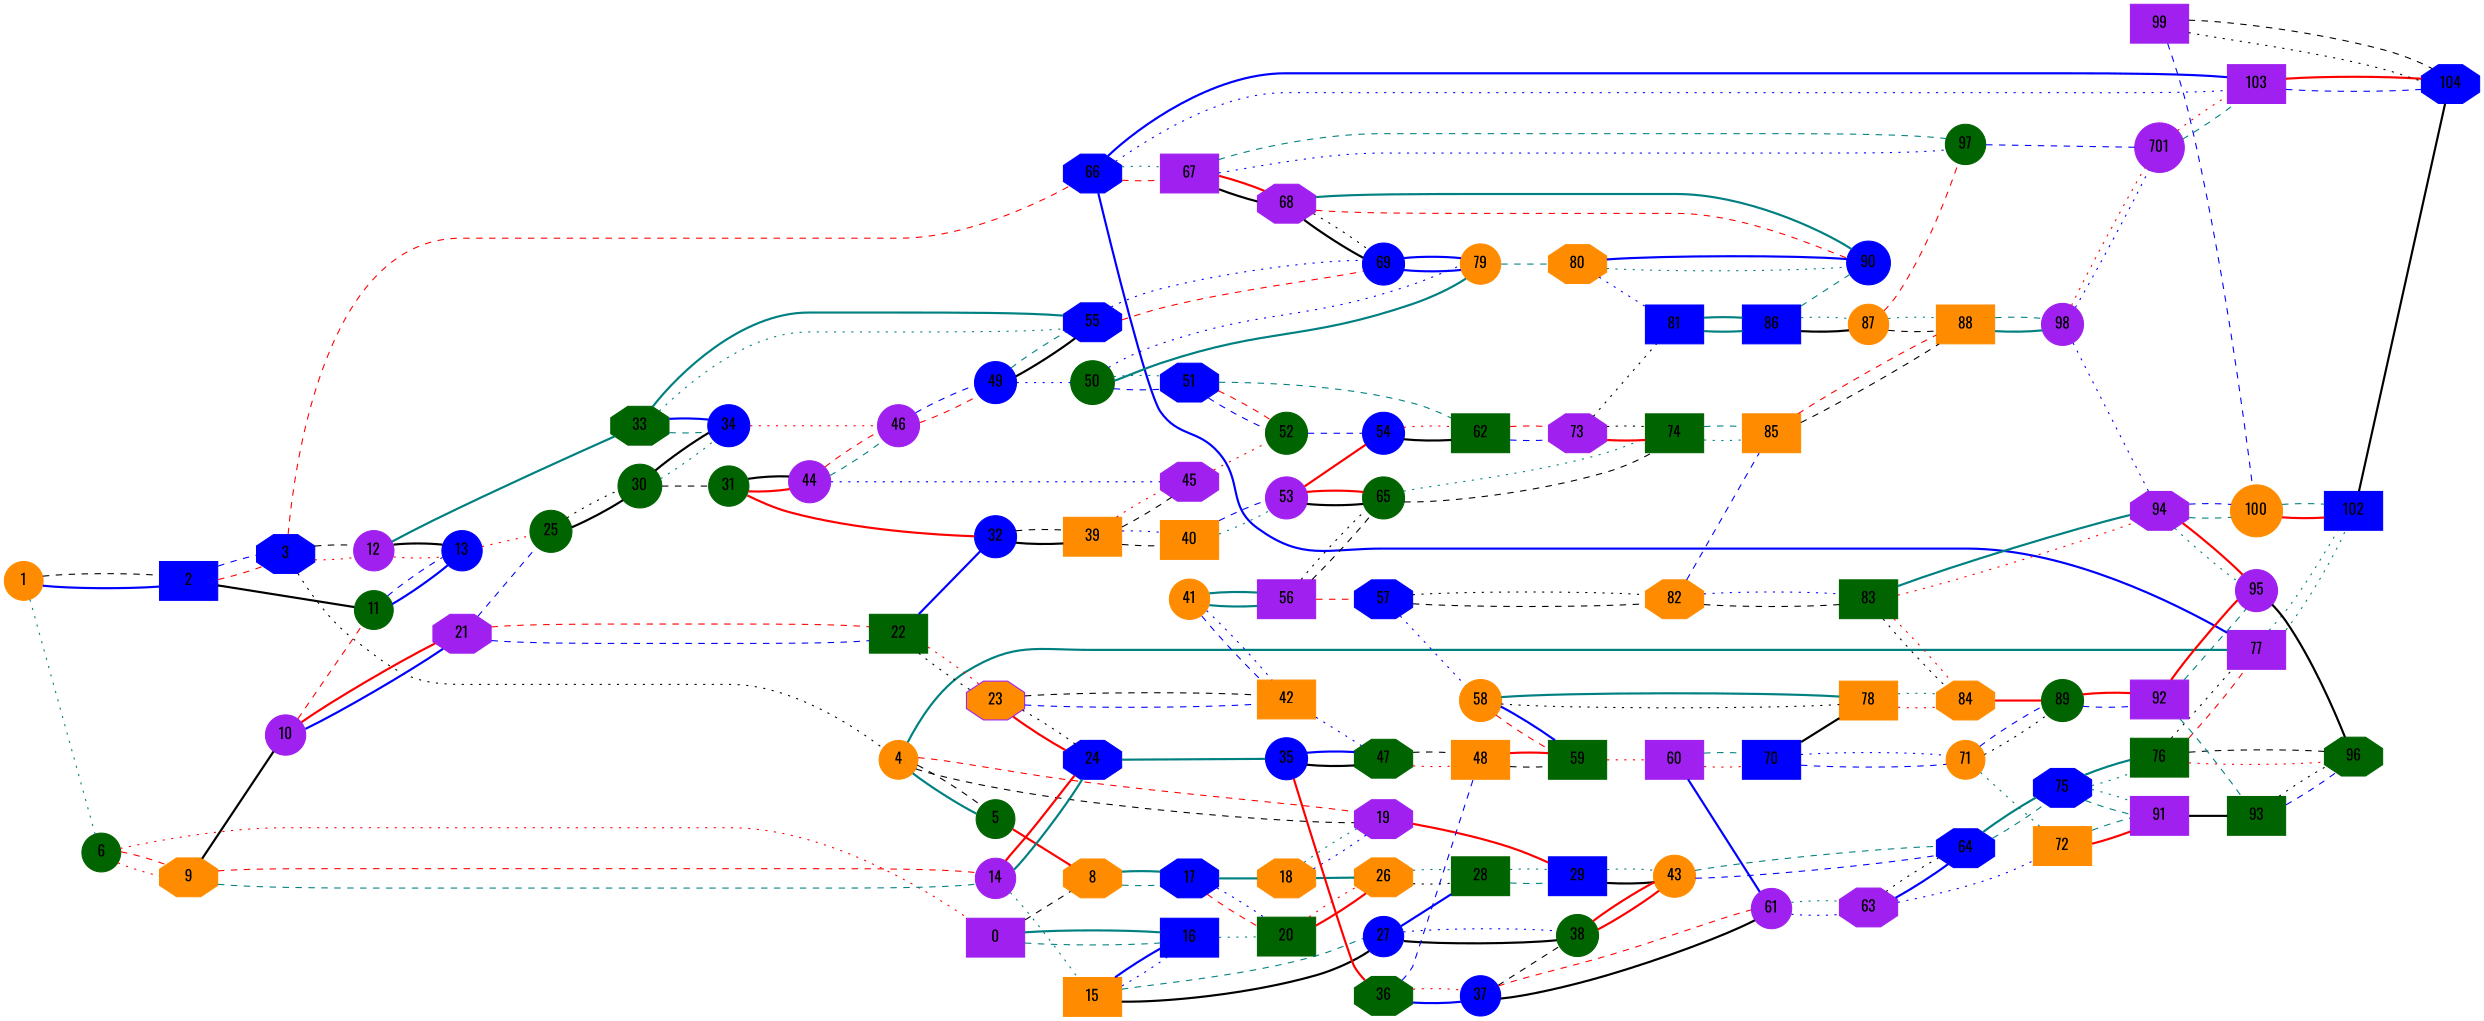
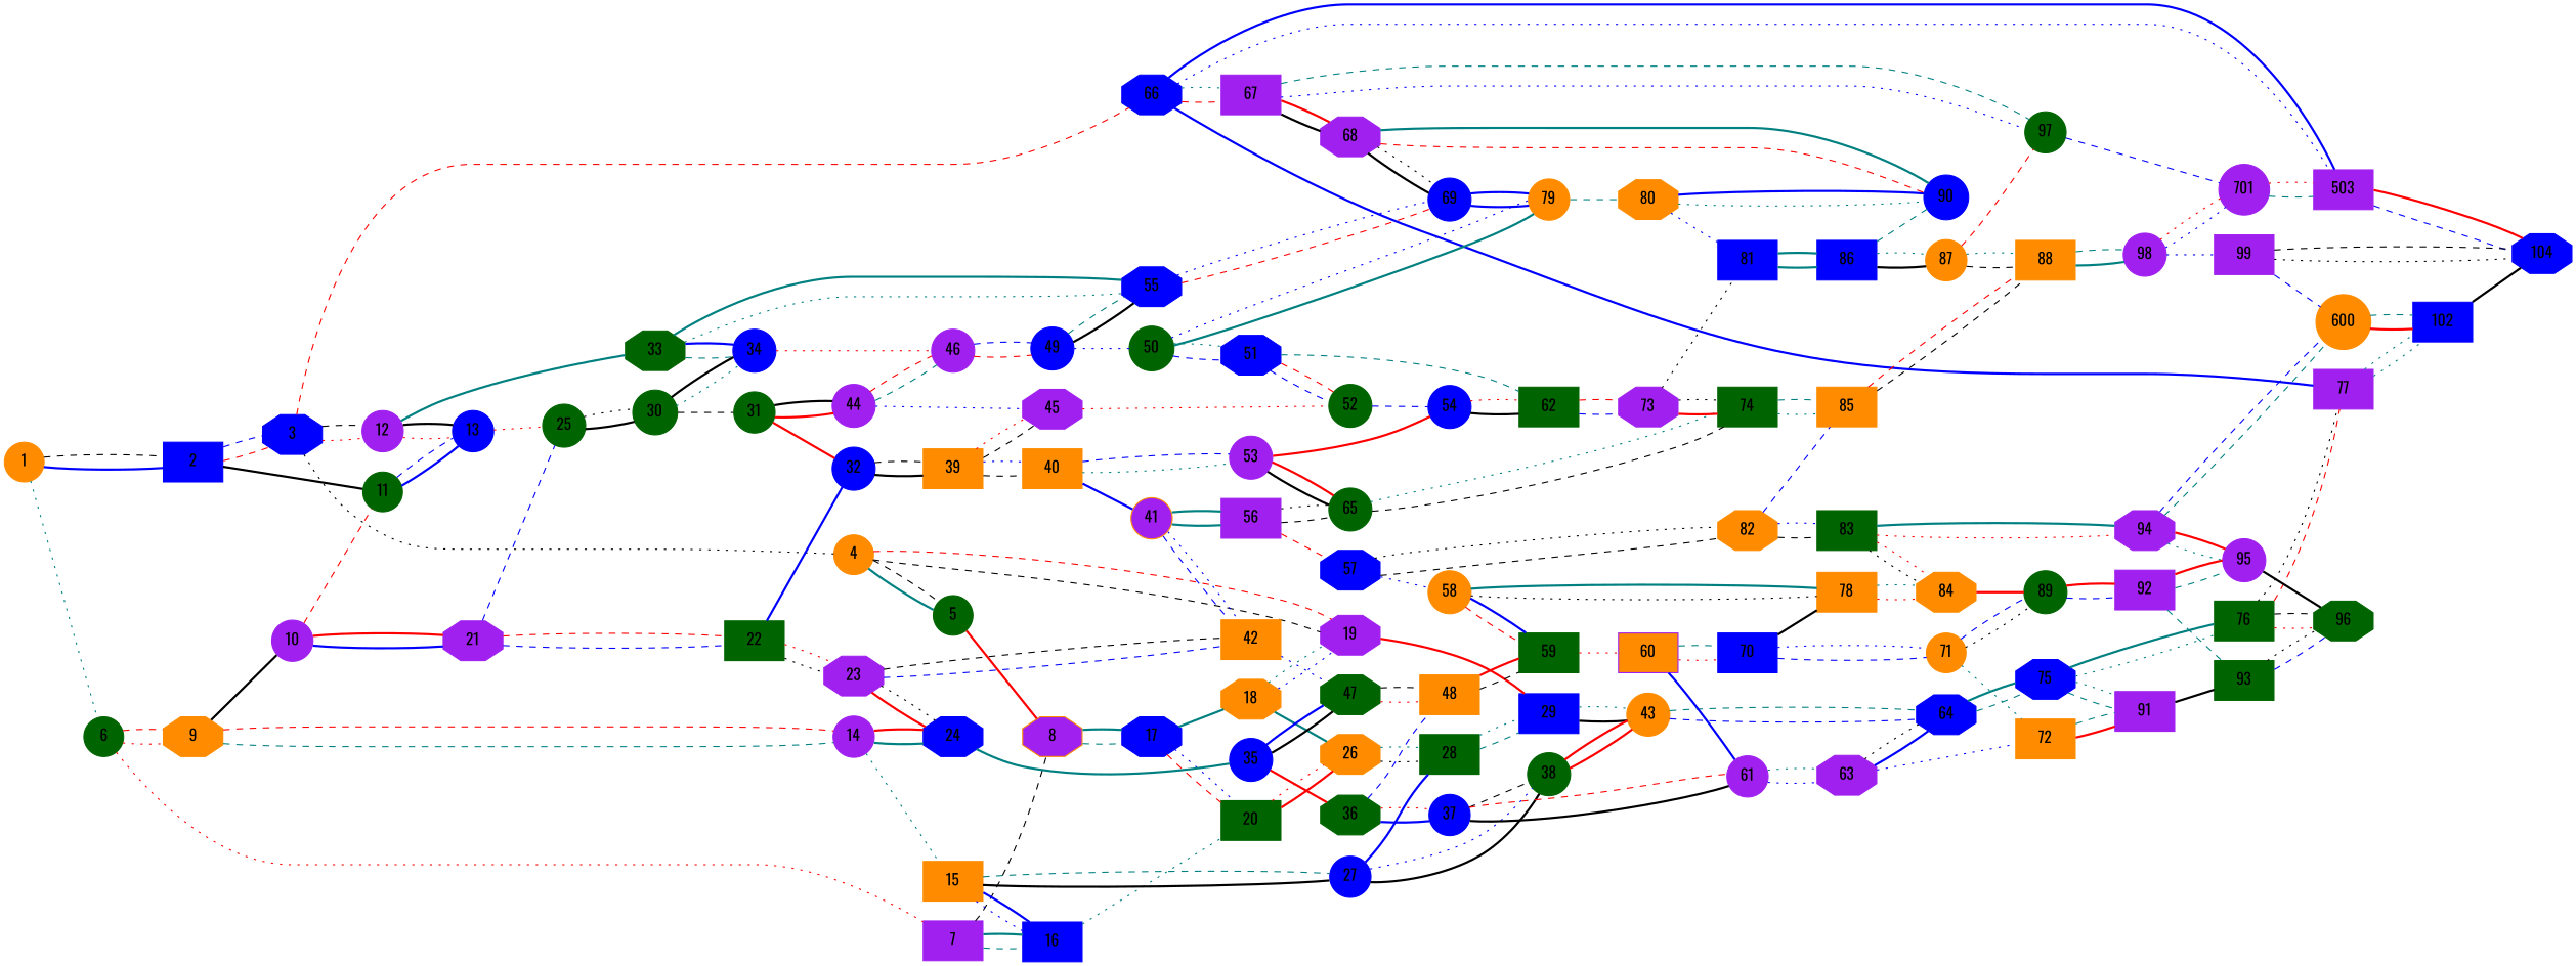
  graph {
    fontname=Oswald
    rankdir=LR
    node [color=blue fontname=Oswald shape=circle style=filled]
    edge [color=teal fontname=Oswald style=dashed]
    1 [color=darkorange]
    2 [shape=box]
    6 [color=darkgreen]
    3 [shape=octagon]
    11 [color=darkgreen]
-   7 [color=purple shape=box label=0]
+   7 [color=purple shape=box]
    9 [color=darkorange shape=octagon]
    4 [color=darkorange]
    12 [color=purple]
    66 [shape=octagon]
    13
    5 [color=darkgreen]
    19 [color=purple shape=octagon]
    77 [color=purple shape=box]
    33 [color=darkgreen shape=octagon]
    67 [color=purple shape=box]
-   103 [color=purple shape=box]
-   8 [color=darkorange shape=octagon]
+   103 [color=purple shape=box label=503]
+   8 [color=darkorange shape=octagon fillcolor=purple]
    29 [shape=box]
    102 [shape=box]
    17 [shape=octagon]
    16 [shape=box]
    10 [color=purple]
    14 [color=purple]
    20 [color=darkgreen shape=box]
    18 [color=darkorange shape=octagon]
    21 [color=purple shape=octagon]
    15 [color=darkorange shape=box]
    24 [shape=octagon]
    25 [color=darkgreen]
    22 [color=darkgreen shape=box]
    34
    55 [shape=octagon]
    30 [color=darkgreen]
    27
    35
    28 [color=darkgreen shape=box]
    38 [color=darkgreen]
    26 [color=darkorange shape=octagon]
    43 [color=darkorange]
-   23 [color=purple shape=octagon fillcolor=darkorange]
+   23 [color=purple shape=octagon]
    32
    42 [color=darkorange shape=box]
    39 [color=darkorange shape=box]
    47 [color=darkgreen shape=octagon]
    36 [color=darkgreen shape=octagon]
    31 [color=darkgreen]
    64 [shape=octagon]
    44 [color=purple]
    46 [color=purple]
    45 [color=purple shape=octagon]
    40 [color=darkorange shape=box]
    69
    49
    37
    48 [color=darkorange shape=box]
    61 [color=purple]
    59 [color=darkgreen shape=box]
    63 [color=purple shape=octagon]
-   41 [color=darkorange]
+   41 [color=darkorange fillcolor=purple]
    53 [color=purple]
    52 [color=darkgreen]
    56 [color=purple shape=box]
    54
    65 [color=darkgreen]
    57 [shape=octagon]
    75 [shape=octagon]
    50 [color=darkgreen]
-   60 [color=purple shape=box]
+   60 [color=purple shape=box fillcolor=darkorange]
    51 [shape=octagon]
    79 [color=darkorange]
    62 [color=darkgreen shape=box]
    80 [color=darkorange shape=octagon]
    73 [color=purple shape=octagon]
    74 [color=darkgreen shape=box]
    58 [color=darkorange]
    82 [color=darkorange shape=octagon]
    78 [color=darkorange shape=box]
    85 [color=darkorange shape=box]
    83 [color=darkgreen shape=box]
    84 [color=darkorange shape=octagon]
    70 [shape=box]
    71 [color=darkorange]
    72 [color=darkorange shape=box]
    81 [shape=box]
    91 [color=purple shape=box]
    76 [color=darkgreen shape=box]
    68 [color=purple shape=octagon]
    97 [color=darkgreen]
    104 [shape=octagon]
    90
    n92 [color=purple label=701]
    89 [color=darkgreen]
    92 [color=purple shape=box]
    93 [color=darkgreen shape=box]
    86 [shape=box]
    88 [color=darkorange shape=box]
    96 [color=darkgreen shape=octagon]
    87 [color=darkorange]
    94 [color=purple shape=octagon]
    95 [color=purple]
-   100 [color=darkorange]
+   100 [color=darkorange label=600]
    98 [color=purple]
    99 [color=purple shape=box]
    1 -- 2 [color=blue style=bold]
    1 -- 2 [color=black]
    1 -- 6 [style=dotted]
    2 -- 3 [color=red]
    2 -- 3 [color=blue]
    2 -- 11 [color=black style=bold]
    6 -- 7 [color=red style=dotted]
    6 -- 9 [color=red style=dotted]
    6 -- 9 [color=red]
    3 -- 4 [color=black style=dotted]
    3 -- 12 [color=red style=dotted]
    3 -- 12 [color=black]
    3 -- 66 [color=red]
    11 -- 13 [color=blue style=bold]
    11 -- 13 [color=blue]
    7 -- 8 [color=black]
    7 -- 16
    7 -- 16 [style=bold]
    9 -- 10 [color=black style=bold]
    9 -- 14
    9 -- 14 [color=red]
    4 -- 5 [style=bold]
    4 -- 5 [color=black]
    4 -- 19 [color=black]
    4 -- 19 [color=red]
-   4 -- 77 [style=bold]
    12 -- 13 [color=red style=dotted]
    12 -- 13 [color=black style=bold]
    12 -- 33 [style=bold]
    66 -- 77 [color=blue style=bold]
    66 -- 67 [color=red]
    66 -- 67 [style=dotted]
    66 -- 103 [color=blue style=dotted]
    66 -- 103 [color=blue style=bold]
    13 -- 25 [color=red style=dotted]
    5 -- 8 [color=red style=bold]
    19 -- 29 [color=red style=bold]
    77 -- 102 [style=dotted]
    77 -- 102 [style=dotted]
    33 -- 34
    33 -- 34 [color=blue style=bold]
    33 -- 55 [style=dotted]
    33 -- 55 [style=bold]
    67 -- 68 [color=black style=bold]
    67 -- 68 [color=red style=bold]
    67 -- 97 [color=blue style=dotted]
    67 -- 97
    103 -- 104 [color=blue]
    103 -- 104 [color=red style=bold]
    8 -- 17
    8 -- 17 [style=bold]
    29 -- 43 [color=black style=bold]
    29 -- 43 [style=dotted]
    102 -- 104 [color=black style=bold]
    17 -- 20 [color=red]
    17 -- 20 [color=blue style=dotted]
    17 -- 18 [style=bold]
    16 -- 20 [style=dotted]
    10 -- 11 [color=red]
    10 -- 21 [color=blue style=bold]
    10 -- 21 [color=red style=bold]
    14 -- 15 [style=dotted]
    14 -- 24 [style=bold]
    14 -- 24 [color=red style=bold]
    20 -- 26 [color=red style=bold]
    20 -- 26 [color=red style=dotted]
    18 -- 19 [color=blue style=dotted]
    18 -- 19 [style=dotted]
    18 -- 26 [style=bold]
    21 -- 25 [color=blue]
    21 -- 22 [color=blue]
    21 -- 22 [color=red]
    15 -- 16 [color=blue style=dotted]
    15 -- 16 [color=blue style=bold]
    15 -- 27 [color=black style=bold]
    15 -- 27
    24 -- 35 [style=bold]
    25 -- 30 [color=black style=bold]
    25 -- 30 [color=black style=dotted]
    22 -- 23 [color=black style=dotted]
    22 -- 23 [color=red style=dotted]
    22 -- 32 [color=blue style=bold]
    34 -- 46 [color=red style=dotted]
    55 -- 69 [color=red]
    55 -- 69 [color=blue style=dotted]
    30 -- 34 [style=dotted]
    30 -- 34 [color=black style=bold]
    30 -- 31 [color=black]
    27 -- 28 [color=blue style=bold]
    27 -- 38 [color=black style=bold]
    27 -- 38 [color=blue style=dotted]
    35 -- 47 [color=black style=bold]
    35 -- 47 [color=blue style=bold]
    35 -- 36 [color=red style=bold]
    28 -- 29
    28 -- 29 [style=dotted]
    38 -- 43 [color=red style=bold]
    38 -- 43 [color=red style=bold]
    26 -- 28 [color=black style=dotted]
    26 -- 28 [style=dotted]
    43 -- 64 [color=blue]
    43 -- 64
    23 -- 24 [color=red style=bold]
    23 -- 24 [color=black style=dotted]
    23 -- 42 [color=blue]
    23 -- 42 [color=black]
    32 -- 39 [color=black style=bold]
    32 -- 39 [color=black]
    42 -- 47 [color=blue style=dotted]
    39 -- 45 [color=black]
    39 -- 45 [color=red style=dotted]
    39 -- 40 [color=black]
    39 -- 40 [color=blue style=dotted]
    47 -- 48 [color=red style=dotted]
    47 -- 48 [color=black]
    36 -- 37 [color=blue style=bold]
    36 -- 37 [color=red style=dotted]
    36 -- 48 [color=blue]
    31 -- 32 [color=red style=bold]
    31 -- 44 [color=red style=bold]
    31 -- 44 [color=black style=bold]
    64 -- 75
    64 -- 75 [style=bold]
    44 -- 46
    44 -- 46 [color=red]
    44 -- 45 [color=blue style=dotted]
    46 -- 49 [color=red]
    46 -- 49 [color=blue]
    45 -- 52 [color=red style=dotted]
+   40 -- 41 [color=blue style=bold]
    40 -- 53 [style=dotted]
    40 -- 53 [color=blue]
    69 -- 79 [color=blue style=bold]
    69 -- 79 [color=blue style=bold]
    49 -- 55 [color=black style=bold]
    49 -- 55
    49 -- 50 [color=blue style=dotted]
    37 -- 38 [color=black]
    37 -- 61 [color=black style=bold]
    37 -- 61 [color=red]
    48 -- 59 [color=black]
    48 -- 59 [color=red style=bold]
    61 -- 63 [color=blue style=dotted]
    61 -- 63 [style=dotted]
    59 -- 60 [color=red style=dotted]
    63 -- 64 [color=blue style=bold]
    63 -- 64 [color=black style=dotted]
    63 -- 72 [color=blue style=dotted]
    41 -- 42 [color=blue]
    41 -- 42 [color=blue style=dotted]
    41 -- 56 [style=bold]
    41 -- 56 [style=bold]
    53 -- 54 [color=red style=bold]
    53 -- 65 [color=black style=bold]
    53 -- 65 [color=red style=bold]
    52 -- 54 [color=blue]
    56 -- 65 [color=black]
    56 -- 65 [color=black style=dotted]
    56 -- 57 [color=red]
    54 -- 62 [color=black style=bold]
    54 -- 62 [color=red style=dotted]
    65 -- 74 [color=black]
    65 -- 74 [style=dotted]
    57 -- 58 [color=blue style=dotted]
    57 -- 82 [color=black]
    57 -- 82 [color=black style=dotted]
    75 -- 91
    75 -- 91 [style=dotted]
    75 -- 76 [style=dotted]
    75 -- 76 [style=bold]
    50 -- 51 [color=blue]
    50 -- 51 [style=dotted]
    50 -- 79 [style=bold]
    50 -- 79 [color=blue style=dotted]
    60 -- 61 [color=blue style=bold]
    60 -- 70 [color=red style=dotted]
    60 -- 70
    51 -- 52 [color=blue]
    51 -- 52 [color=red]
    51 -- 62
    79 -- 80
    62 -- 73 [color=blue]
    62 -- 73 [color=red]
    80 -- 81 [color=blue style=dotted]
    80 -- 90 [style=dotted]
    80 -- 90 [color=blue style=bold]
    73 -- 74 [color=red style=bold]
    73 -- 74 [color=black style=dotted]
    73 -- 81 [color=black style=dotted]
    74 -- 85 [style=dotted]
    74 -- 85
    58 -- 59 [color=red]
    58 -- 59 [color=blue style=bold]
    58 -- 78 [color=black style=dotted]
    58 -- 78 [style=bold]
    82 -- 85 [color=blue]
    82 -- 83 [color=black]
    82 -- 83 [color=blue style=dotted]
    78 -- 84 [color=red style=dotted]
    78 -- 84 [style=dotted]
    85 -- 88 [color=black]
    85 -- 88 [color=red]
    83 -- 84 [color=black style=dotted]
    83 -- 84 [color=red style=dotted]
    83 -- 94 [color=red style=dotted]
    83 -- 94 [style=bold]
    84 -- 89 [color=red style=bold]
    70 -- 78 [color=black style=bold]
    70 -- 71 [color=blue]
    70 -- 71 [color=blue style=dotted]
    71 -- 72 [style=dotted]
    71 -- 89 [color=black style=dotted]
    71 -- 89 [color=blue]
    72 -- 91 [color=red style=bold]
    72 -- 91
    81 -- 86 [style=bold]
    81 -- 86 [style=bold]
    91 -- 93 [color=black style=bold]
    76 -- 77 [color=red]
    76 -- 77 [color=black style=dotted]
    76 -- 96 [color=red style=dotted]
    76 -- 96 [color=black]
    68 -- 69 [color=black style=bold]
    68 -- 69 [color=black style=dotted]
    68 -- 90 [color=red]
    68 -- 90 [style=bold]
    97 -- n92 [color=blue]
    n92 -- 103
    n92 -- 103 [color=red style=dotted]
    89 -- 92 [color=blue]
    89 -- 92 [color=red style=bold]
    92 -- 93
    92 -- 95
    92 -- 95 [color=red style=bold]
    93 -- 96 [color=blue]
    93 -- 96 [color=black style=dotted]
    86 -- 90
    86 -- 87 [color=black style=bold]
    86 -- 87 [style=dotted]
    88 -- 98 [style=bold]
    88 -- 98
    87 -- 97 [color=red]
    87 -- 88 [color=black]
    87 -- 88 [style=dotted]
    94 -- 95 [style=dotted]
    94 -- 95 [color=red style=bold]
    94 -- 100
    94 -- 100 [color=blue]
    95 -- 96 [color=black style=bold]
    100 -- 102 [color=red style=bold]
    100 -- 102
    98 -- n92 [color=blue style=dotted]
    98 -- n92 [color=red style=dotted]
-   98 -- 94 [color=blue style=dotted]
+   98 -- 99 [color=blue style=dotted]
    99 -- 104 [color=black style=dotted]
    99 -- 104 [color=black]
    99 -- 100 [color=blue]
  }
